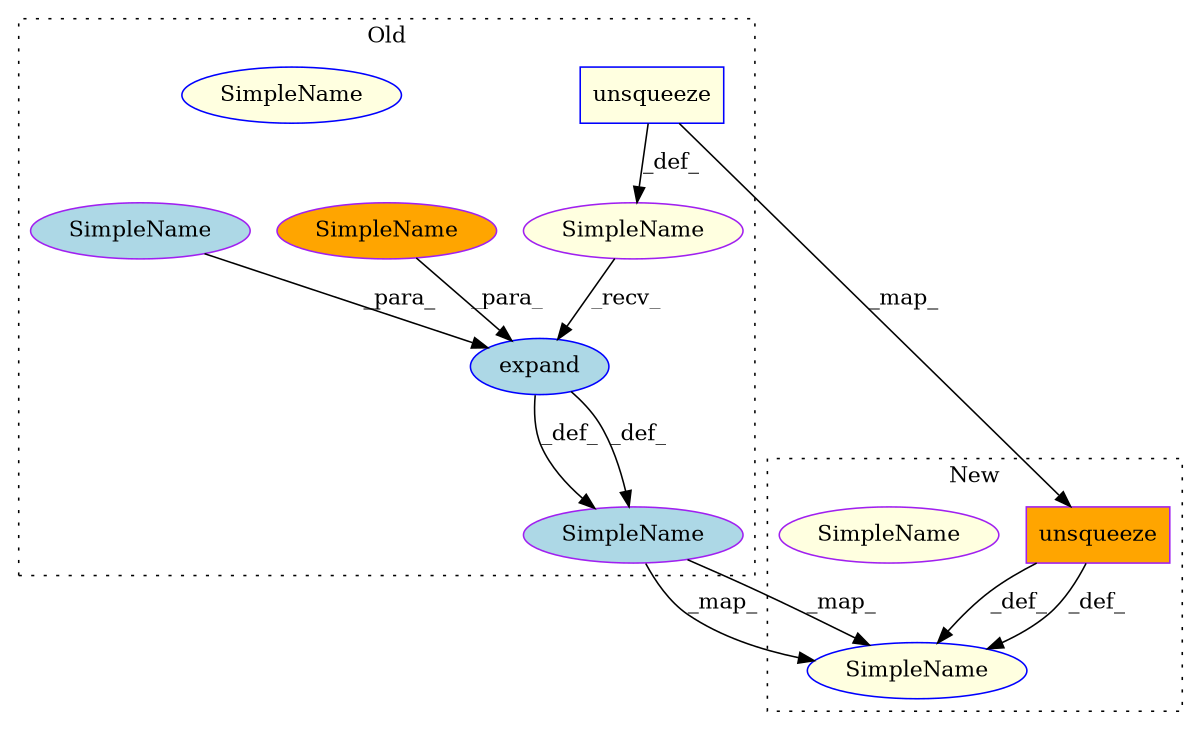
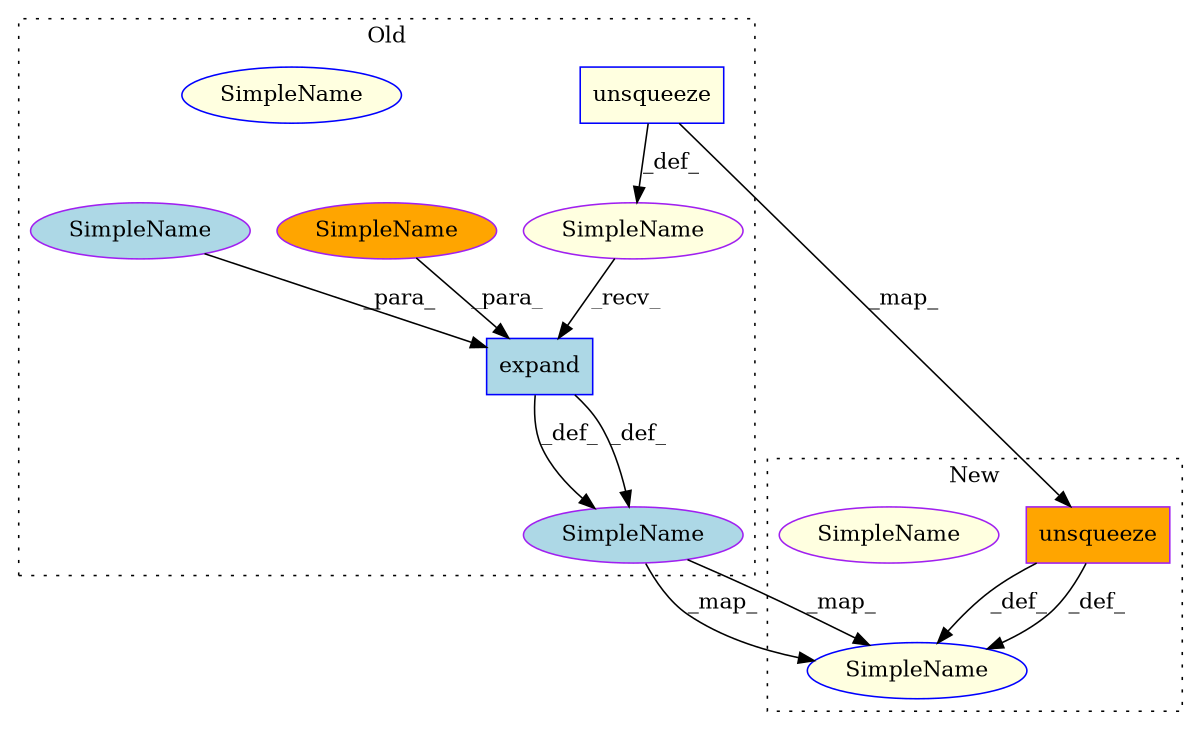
  digraph {
    node [a=42 l=12 s=6374 shape=ellipse style=filled fillcolor=lightyellow color=purple]
    n1 [a=32 l="10,1" label=unsqueeze s="6418,6429" shape=box color=blue]
    n2 [label=SimpleName color=blue]
    n3 [label=SimpleName fillcolor=lightblue]
    n4 [label=SimpleName l="" s=""]
-   n5 [a=32 l="7,1" label=expand s="6431,6463" fillcolor=lightblue color=blue]
+   n5 [a=32 l="7,1" label=expand s="6431,6463" shape=box fillcolor=lightblue color=blue]
    n6 [l=7 label=SimpleName s=6456 fillcolor=orange]
    n7 [l=7 label=SimpleName s=6448 fillcolor=lightblue]
    n8 [a=32 l="10,1" label=unsqueeze s="6404,6415" shape=box fillcolor=orange]
    n9 [label=SimpleName s=6360]
    n10 [label=SimpleName s=6360 color=blue]
    subgraph cluster_1 {
      label=Old
      style=dotted
      n1
      n2
      n3
      n4
      n5
      n6
      n7
    }
    subgraph cluster_2 {
      label=New
      style=dotted
      n8
      n9
      n10
    }
    n1 -> n4 [label=_def_]
    n1 -> n8 [label=_map_]
    n3 -> n10 [label=_map_]
    n3 -> n10 [label=_map_]
    n4 -> n5 [label=_recv_]
    n5 -> n3 [label=_def_]
    n5 -> n3 [label=_def_]
    n6 -> n5 [label=_para_]
    n7 -> n5 [label=_para_]
    n8 -> n10 [label=_def_]
    n8 -> n10 [label=_def_]
  }
